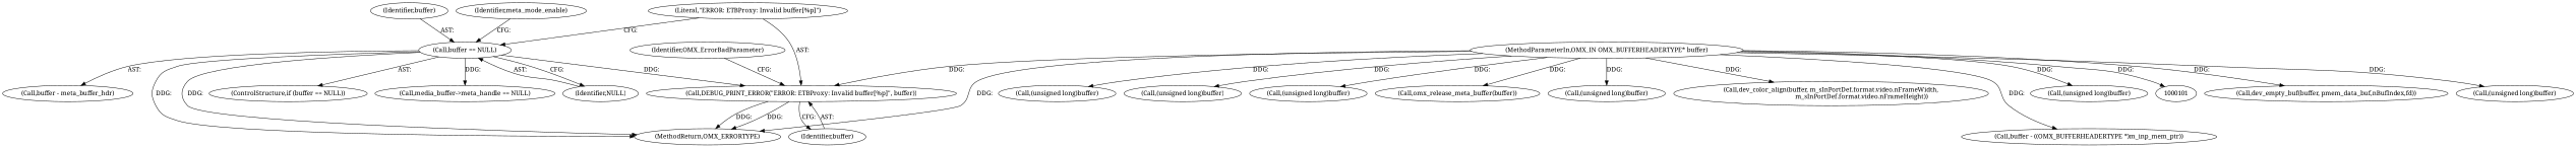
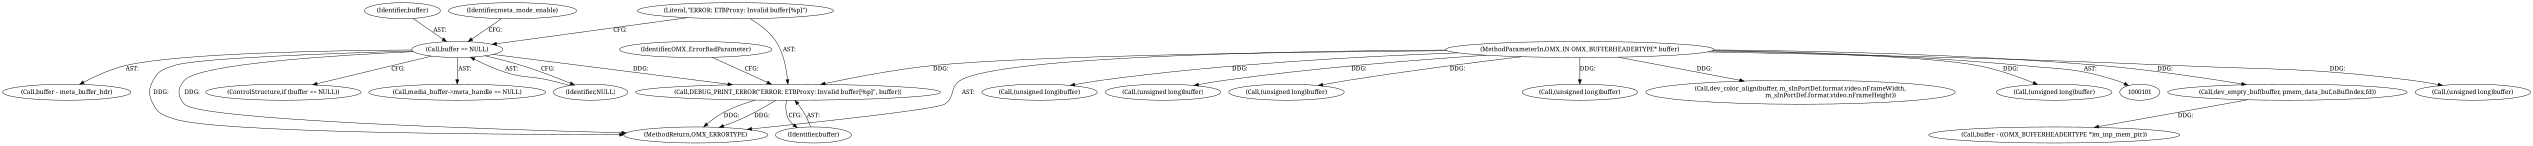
  digraph {
    fontname="Noto Serif"
    node [fontname="Noto Serif"]
    edge [fontname="Noto Serif"]
    n1 [label="(Call,DEBUG_PRINT_ERROR(\"ERROR: ETBProxy: Invalid buffer[%p]\", buffer))"]
    n2 [label="(MethodReturn,OMX_ERRORTYPE)"]
    n3 [label="(Identifier,buffer)"]
    n4 [label="(Call,buffer == NULL)"]
    n5 [label="(ControlStructure,if (buffer == NULL))"]
    n6 [label="(Call,media_buffer->meta_handle == NULL)"]
    n7 [label="(Identifier,NULL)"]
    n8 [label="(Call,buffer - meta_buffer_hdr)"]
    n9 [label="(Call,buffer - ((OMX_BUFFERHEADERTYPE *)m_inp_mem_ptr))"]
    n10 [label="(MethodParameterIn,OMX_IN OMX_BUFFERHEADERTYPE* buffer)"]
    n11 [label="(Call,(unsigned long)buffer)"]
    n12 [label="(Call,(unsigned long)buffer)"]
    n13 [label="(Call,(unsigned long)buffer)"]
    n14 [label="(Call,(unsigned long)buffer)"]
    n15 [label="(Call,dev_empty_buf(buffer, pmem_data_buf,nBufIndex,fd))"]
-   n16 [label="(Call,omx_release_meta_buffer(buffer))"]
    n17 [label="(Call,(unsigned long)buffer)"]
    n18 [label="(Call,dev_color_align(buffer, m_sInPortDef.format.video.nFrameWidth,\n                                    m_sInPortDef.format.video.nFrameHeight))"]
    n19 [label="(Call,(unsigned long)buffer)"]
    1000101
    n21 [label="(Identifier,buffer)"]
    n22 [label="(Literal,\"ERROR: ETBProxy: Invalid buffer[%p]\")"]
    n23 [label="(Identifier,OMX_ErrorBadParameter)"]
    n24 [label="(Identifier,meta_mode_enable)"]
    n1 -> n2 [label="DDG: "]
    n1 -> n2 [label="DDG: "]
    n1 -> n3 [label="CFG: "]
    n3 -> n1 [label="AST: "]
    n4 -> n1 [label="DDG: "]
    n4 -> n2 [label="DDG: "]
    n4 -> n2 [label="DDG: "]
-   n4 -> n5 [label="AST: "]
-   n4 -> n6 [label="DDG: "]
+   n4 -> n5 [label="CFG: "]
+   n4 -> n6 [label="AST: "]
    n4 -> n7 [label="CFG: "]
    n4 -> n8 [label="AST: "]
    n7 -> n4 [label="AST: "]
    n10 -> n1 [label="DDG: "]
-   n10 -> n2 [label="DDG: "]
-   n10 -> n9 [label="DDG: "]
+   n10 -> n2 [label="AST: "]
+   n15 -> n9 [label="DDG: "]
    n10 -> n11 [label="DDG: "]
    n10 -> n12 [label="DDG: "]
    n10 -> n13 [label="DDG: "]
    n10 -> n14 [label="DDG: "]
    n10 -> n15 [label="DDG: "]
-   n10 -> n16 [label="DDG: "]
    n10 -> n17 [label="DDG: "]
    n10 -> n18 [label="DDG: "]
    n10 -> n19 [label="DDG: "]
-   n10 -> 1000101 [label="DDG: "]
+   n10 -> 1000101 [label="AST: "]
    n21 -> n4 [label="AST: "]
    n22 -> n1 [label="AST: "]
    n22 -> n4 [label="CFG: "]
    n23 -> n1 [label="CFG: "]
    n24 -> n4 [label="CFG: "]
  }
